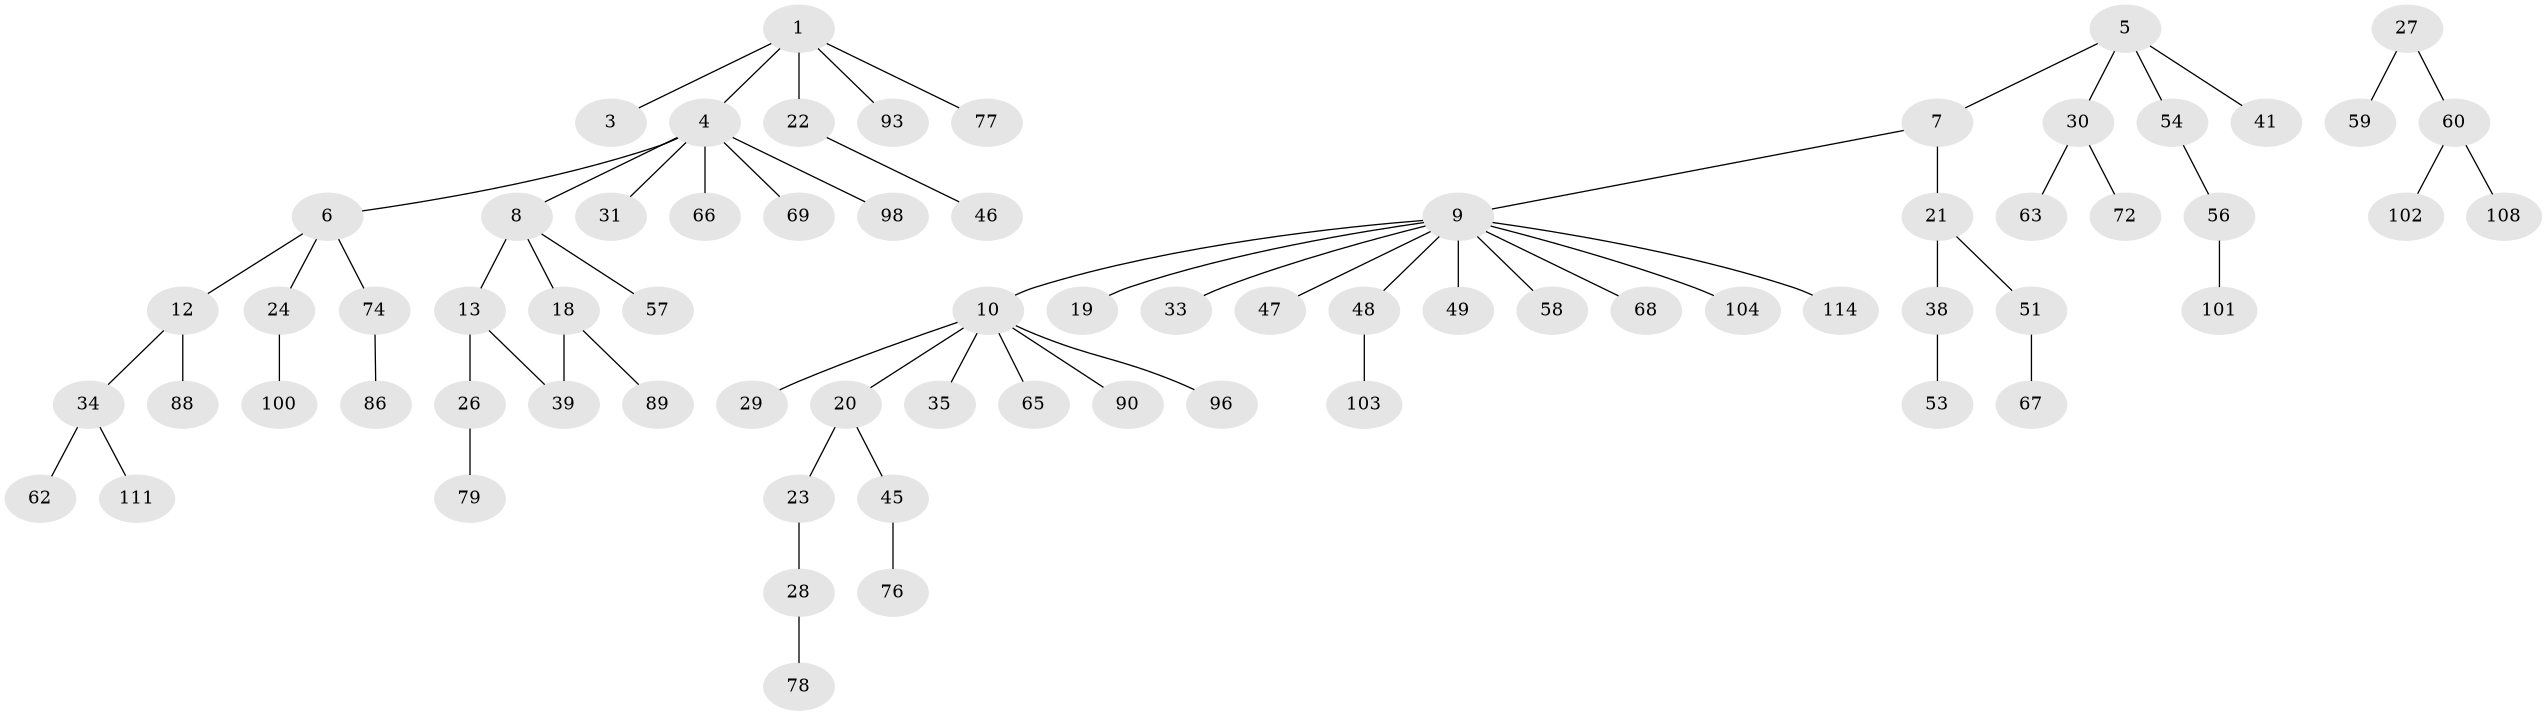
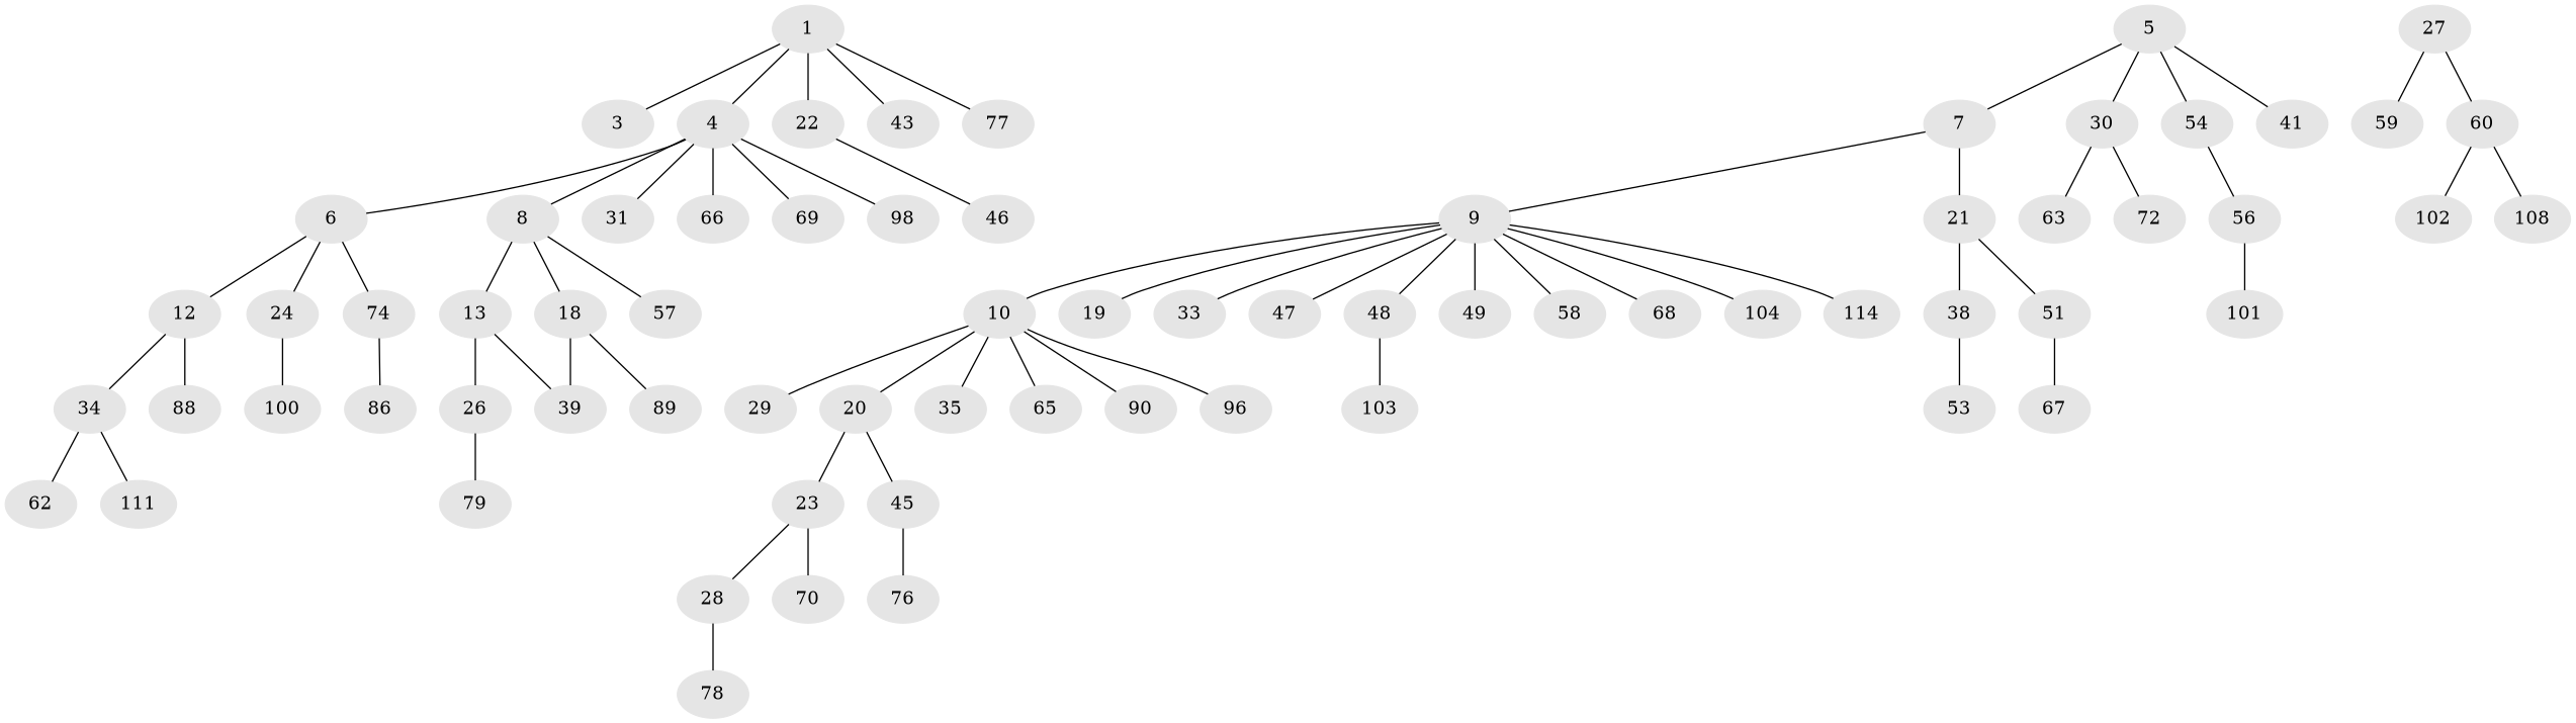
  graph {
    node [color=gray90 style=filled]
    1 [super="+2"]
    3 [super="+11"]
    4 [super="+25"]
    22 [super="+107"]
-   43 [label=93]
+   43
    77
    6 [super="+15"]
    8 [super="+92"]
    31
    66 [super="+85"]
    69
    98 [super="+106"]
    5 [super="+52"]
    7 [super="+40"]
    30 [super="+93"]
    54 [super="+87"]
    n17 [label=41 super="+81"]
    46
    12 [super="+42"]
    24 [super="+50"]
    74
    13 [super="+16"]
    18 [super="+44"]
    57 [super="+75"]
    9 [super="+17"]
    21 [super="+32"]
    63
    72 [super="+84"]
    56 [super="+64"]
    34 [super="+37"]
    88
    100 [super="+112"]
    86 [super="+91"]
    10 [super="+14"]
    19
    33 [super="+82"]
    47 [super="+71"]
    48 [super="+99"]
    49
    58 [super="+113"]
    68 [super="+94"]
    104
    114
    38 [super="+41"]
    51 [super="+109"]
    26 [super="+97"]
    39
    89
    29
    20 [super="+36"]
    35 [super="+55"]
    65
    90
    96
    103
    23 [super="+83"]
    45
    62
    111
    79
    27 [super="+73"]
    59
    60 [super="+95"]
    28 [super="+105"]
+   70 [super="+80"]
    76
    53
    67
    78
    102
    108 [super="+110"]
    101
    1 -- 3
    1 -- 4
    1 -- 22
    1 -- 43
    1 -- 77
    4 -- 6
    4 -- 8
    4 -- 31
    4 -- 66
    4 -- 69
    4 -- 98
    22 -- 46
    6 -- 12
    6 -- 24
    6 -- 74
    8 -- 13
    8 -- 18
    8 -- 57
    5 -- 7
    5 -- 30
    5 -- 54
    5 -- n17
    7 -- 9
    7 -- 21
    30 -- 63
    30 -- 72
    54 -- 56
    12 -- 34
    12 -- 88
    24 -- 100
    74 -- 86
    13 -- 26
    13 -- 39
    18 -- 39
    18 -- 89
    9 -- 10
    9 -- 19
    9 -- 33
    9 -- 47
    9 -- 48
    9 -- 49
    9 -- 58
    9 -- 68
    9 -- 104
    9 -- 114
    21 -- 38
    21 -- 51
    56 -- 101
    34 -- 62
    34 -- 111
    10 -- 29
    10 -- 20
    10 -- 35
    10 -- 65
    10 -- 90
    10 -- 96
    48 -- 103
    38 -- 53
    51 -- 67
    26 -- 79
    20 -- 23
    20 -- 45
    23 -- 28
+   23 -- 70
    45 -- 76
    27 -- 59
    27 -- 60
    60 -- 102
    60 -- 108
    28 -- 78
  }
